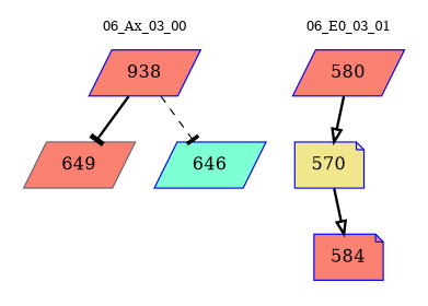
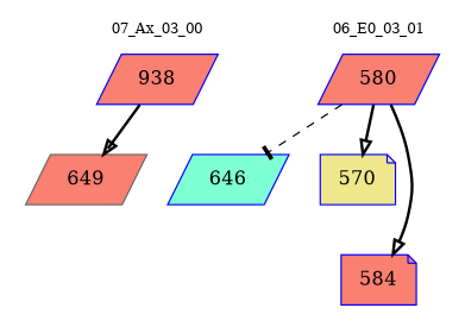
  digraph {
    node [color=blue fillcolor=salmon shape=parallelogram style=filled]
    edge [arrowhead=tee color=black style=bold]
    n1 [label=938]
    n2 [fillcolor=aquamarine label=646]
    n3 [color=gray40 label=649]
    n4 [label=580]
    n5 [fillcolor=khaki label=570 shape=note]
    n6 [label=584 shape=note]
    subgraph cluster_1 {
      color=white
      fontsize=10
-     label="06_Ax_03_00"
+     label="07_Ax_03_00"
      n1
      n2
      n3
    }
    subgraph cluster_2 {
      color=white
      fontsize=10
      label="06_E0_03_01"
      n4
      n5
      n6
    }
-   n1 -> n2 [style=dashed]
-   n1 -> n3
+   n4 -> n2 [style=dashed]
+   n1 -> n3 [arrowhead=onormal]
    n4 -> n5 [arrowhead=onormal]
-   n5 -> n6 [arrowhead=onormal]
+   n4 -> n6 [arrowhead=onormal]
  }
